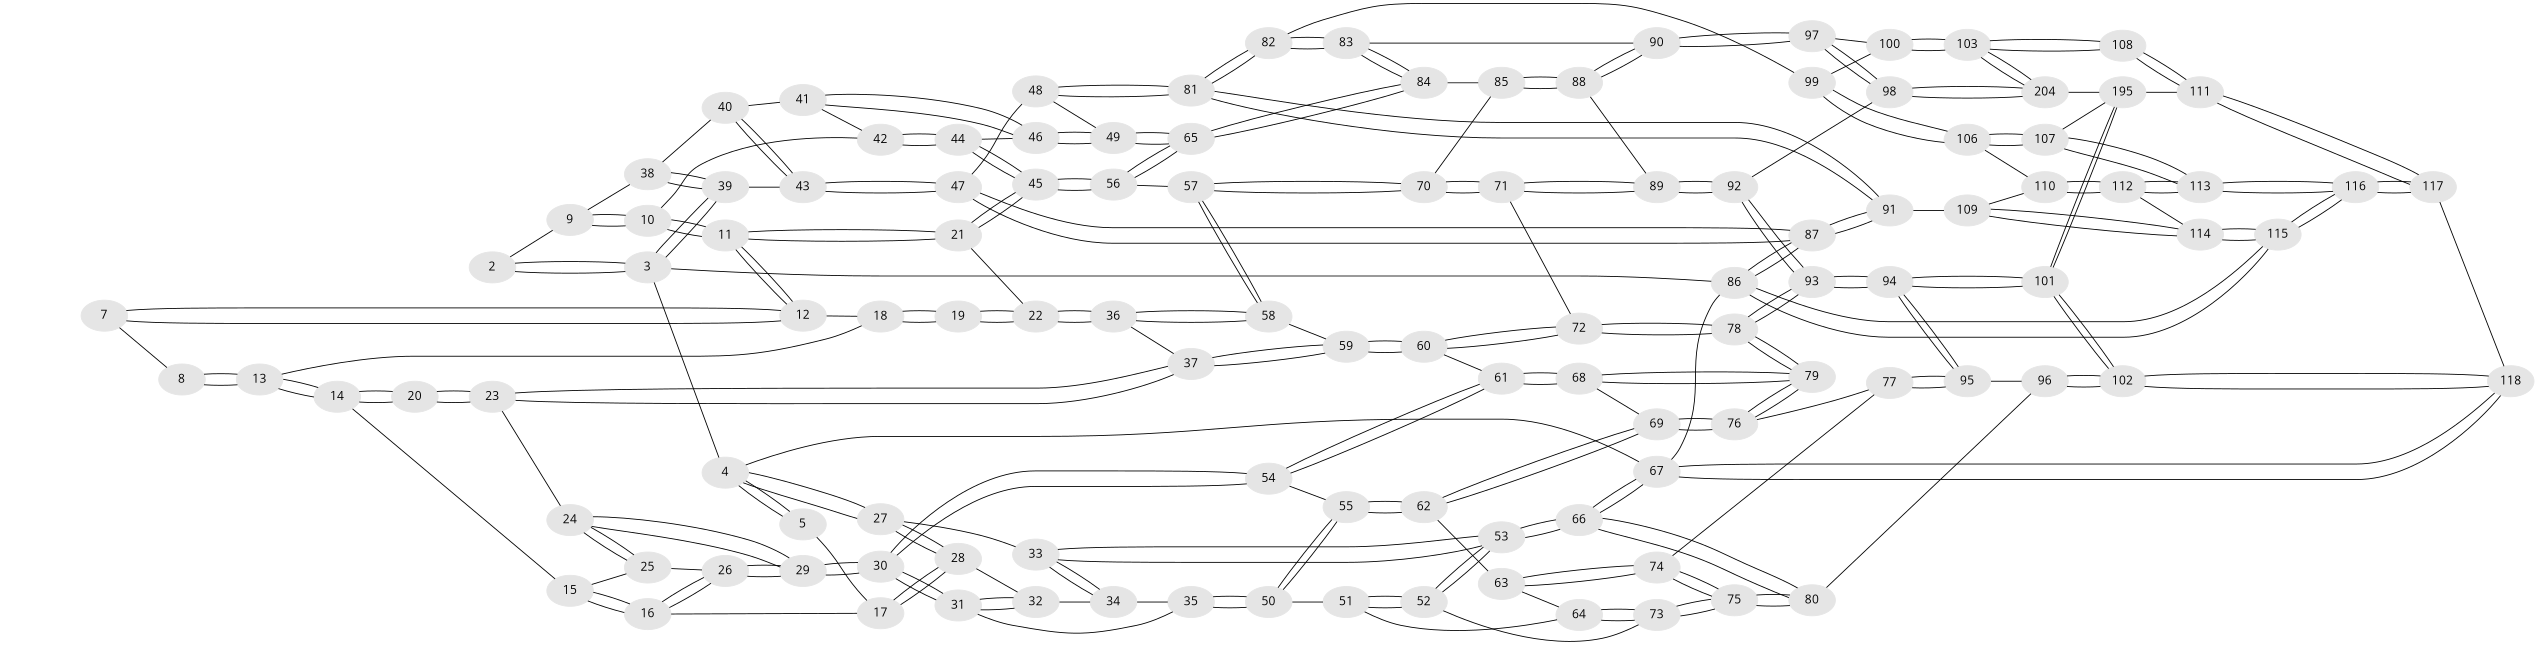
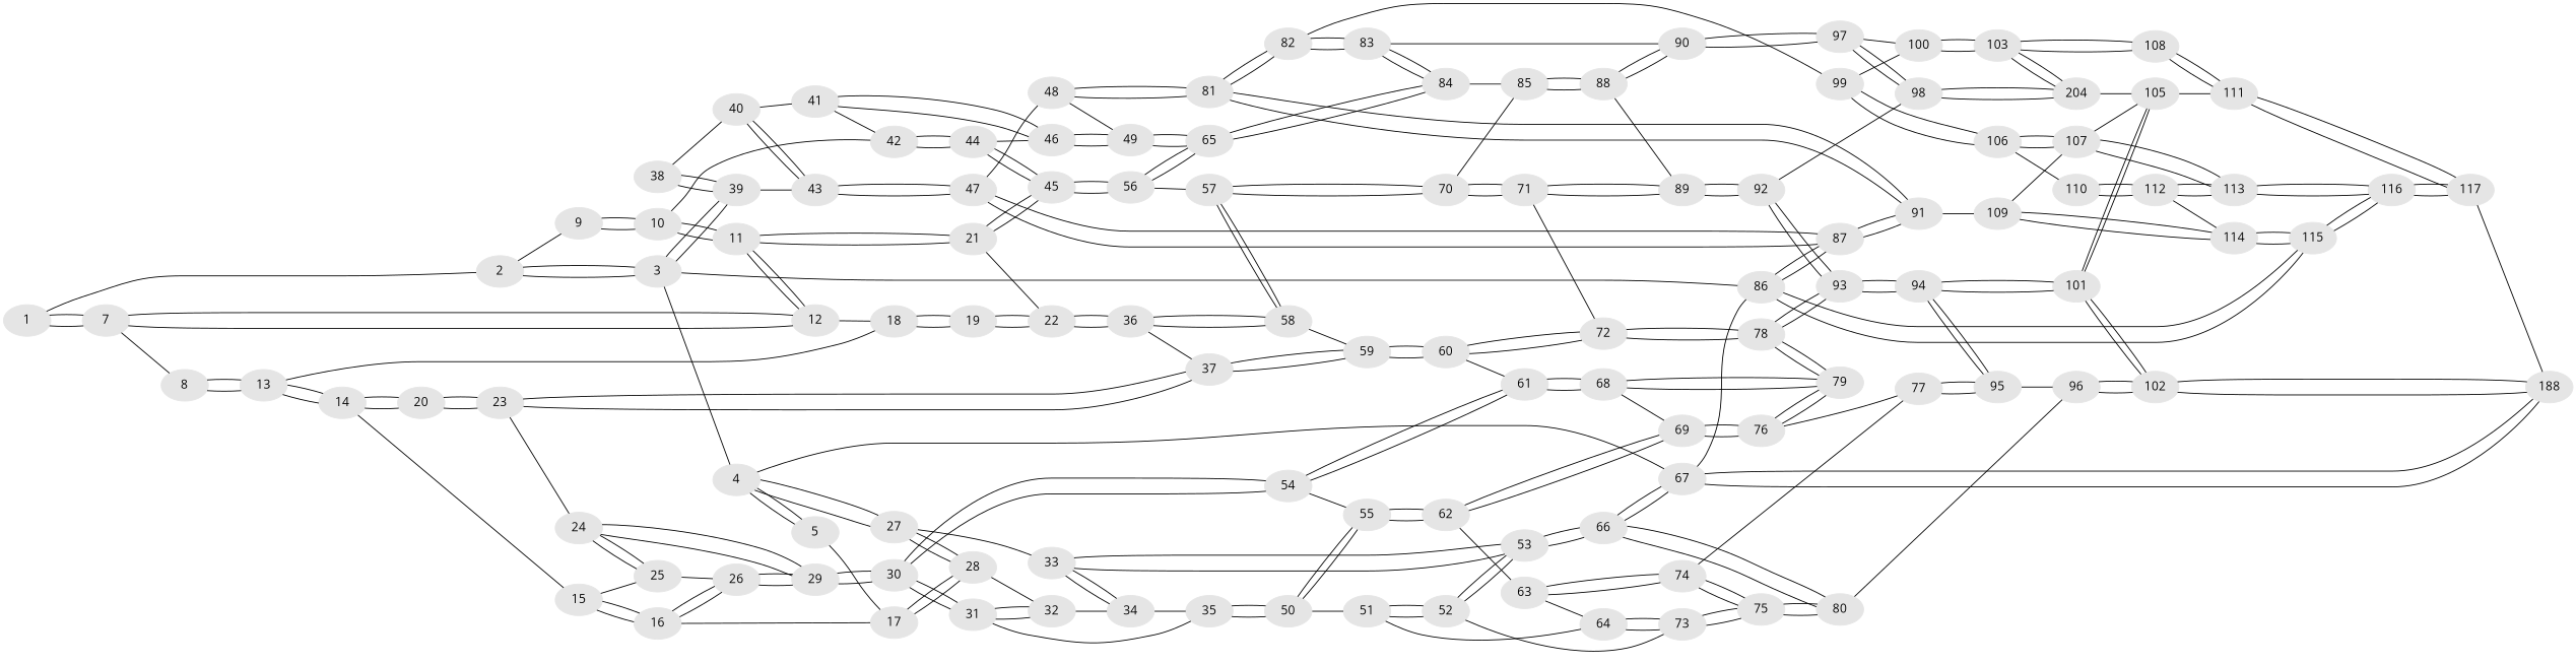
  graph {
    fontname="Open Sans"
    rankdir=LR
    node [color=gray90 fontname="Open Sans" style=filled]
    edge [fontname="Open Sans"]
+   1
    2
    7
    3
    9
    8
    12
    4
    39
    86
    10
    38
    5
    27
    67
    43
    87
    115
    17
    28
    33
-   118
+   118 [label=188]
    13
    18
    14
    11
    42
    40
    21
    44
    22
    45
    19
    15
    20
    16
    25
    23
    26
    29
    32
    36
    24
    37
    56
    58
    59
    30
    34
    53
    31
    54
    35
    55
    61
    50
    66
    51
    60
    41
    47
    46
    49
    48
    65
    57
    81
    91
    82
    84
    52
    64
    62
    73
    75
    80
    68
    63
    69
    70
    71
    85
    72
    78
    79
    74
    76
    77
    96
    89
    88
    92
    93
    95
    94
    102
    83
    99
    109
    90
    100
    106
    97
    116
    98
    110
    114
    n108 [label=204]
    101
-   105 [label=195]
+   105
    103
    107
    108
    111
    117
    113
    112
+   1 -- 2
+   1 -- 7
+   1 -- 7
    2 -- 3
    2 -- 3
    2 -- 9
    7 -- 8
    7 -- 12
    7 -- 12
    3 -- 4
    3 -- 39
    3 -- 39
    3 -- 86
    9 -- 10
    9 -- 10
-   9 -- 38
    8 -- 13
    8 -- 13
    12 -- 18
    4 -- 5
    4 -- 5
    4 -- 27
    4 -- 27
    4 -- 67
    39 -- 43
    86 -- 87
    86 -- 87
    86 -- 115
    86 -- 115
    10 -- 11
    10 -- 11
    10 -- 42
    38 -- 39
    38 -- 39
    38 -- 40
    5 -- 17
    27 -- 28
    27 -- 28
    27 -- 33
    67 -- 86
    67 -- 118
    67 -- 118
    43 -- 47
    43 -- 47
    87 -- 91
    87 -- 91
    115 -- 116
    115 -- 116
    17 -- 28
    17 -- 28
    28 -- 32
    33 -- 34
    33 -- 34
    33 -- 53
    33 -- 53
    13 -- 18
    13 -- 14
    13 -- 14
    18 -- 19
    18 -- 19
    14 -- 15
    14 -- 20
    14 -- 20
    11 -- 12
    11 -- 12
    11 -- 21
    11 -- 21
    42 -- 44
    42 -- 44
    40 -- 43
    40 -- 43
    40 -- 41
    21 -- 22
    21 -- 45
    21 -- 45
    44 -- 45
    44 -- 45
    44 -- 46
    22 -- 36
    22 -- 36
    45 -- 56
    45 -- 56
    19 -- 22
    19 -- 22
    15 -- 16
    15 -- 16
    15 -- 25
    20 -- 23
    20 -- 23
    16 -- 17
    16 -- 26
    16 -- 26
    25 -- 26
    23 -- 24
    23 -- 37
    23 -- 37
    26 -- 29
    26 -- 29
    29 -- 30
    29 -- 30
    32 -- 34
    36 -- 37
    36 -- 58
    36 -- 58
    24 -- 25
    24 -- 25
    24 -- 29
    24 -- 29
    37 -- 59
    37 -- 59
    56 -- 65
    56 -- 65
    56 -- 57
    58 -- 59
    59 -- 60
    59 -- 60
    30 -- 31
    30 -- 31
    30 -- 54
    30 -- 54
    34 -- 35
    53 -- 66
    53 -- 66
    31 -- 32
    31 -- 32
    31 -- 35
    54 -- 55
    54 -- 61
    54 -- 61
    35 -- 50
    35 -- 50
    55 -- 62
    55 -- 62
    61 -- 68
    61 -- 68
    50 -- 55
    50 -- 55
    50 -- 51
    66 -- 67
    66 -- 67
    66 -- 80
    66 -- 80
    51 -- 52
    51 -- 52
    51 -- 64
    60 -- 61
    60 -- 72
    60 -- 72
    41 -- 42
    41 -- 46
    41 -- 46
    47 -- 87
    47 -- 87
    47 -- 48
    46 -- 49
    46 -- 49
    49 -- 65
    49 -- 65
    48 -- 49
    48 -- 81
    48 -- 81
    65 -- 84
    65 -- 84
    57 -- 58
    57 -- 58
    57 -- 70
    57 -- 70
    81 -- 91
    81 -- 91
    81 -- 82
    81 -- 82
    91 -- 109
    82 -- 83
    82 -- 83
    82 -- 99
    84 -- 85
    52 -- 53
    52 -- 53
    52 -- 73
    64 -- 73
    64 -- 73
    62 -- 63
    62 -- 69
    62 -- 69
    73 -- 75
    73 -- 75
    75 -- 80
    75 -- 80
    80 -- 96
    68 -- 69
    68 -- 79
    68 -- 79
    63 -- 64
    63 -- 74
    63 -- 74
    69 -- 76
    69 -- 76
    70 -- 71
    70 -- 71
    70 -- 85
    71 -- 72
    71 -- 89
    71 -- 89
    85 -- 88
    85 -- 88
    72 -- 78
    72 -- 78
    78 -- 79
    78 -- 79
    78 -- 93
    78 -- 93
    74 -- 75
    74 -- 75
    74 -- 77
    76 -- 79
    76 -- 79
    76 -- 77
    77 -- 95
    77 -- 95
    96 -- 102
    96 -- 102
    89 -- 92
    89 -- 92
    88 -- 89
    88 -- 90
    88 -- 90
    92 -- 93
    92 -- 93
    92 -- 98
    93 -- 94
    93 -- 94
    95 -- 96
    94 -- 95
    94 -- 95
    94 -- 101
    94 -- 101
    102 -- 118
    102 -- 118
    83 -- 84
    83 -- 84
    83 -- 90
    99 -- 100
    99 -- 106
    99 -- 106
-   109 -- 110
+   109 -- 107
    109 -- 114
    109 -- 114
    90 -- 97
    90 -- 97
    100 -- 103
    100 -- 103
    106 -- 110
    106 -- 107
    106 -- 107
    97 -- 100
    97 -- 98
    97 -- 98
    116 -- 117
    116 -- 117
    98 -- n108
    98 -- n108
    110 -- 112
    110 -- 112
    114 -- 115
    114 -- 115
    n108 -- 105
    101 -- 102
    101 -- 102
    101 -- 105
    101 -- 105
    105 -- 111
    103 -- n108
    103 -- n108
    103 -- 108
    103 -- 108
    107 -- 105
    107 -- 113
    107 -- 113
    108 -- 111
    108 -- 111
    111 -- 117
    111 -- 117
    117 -- 118
    113 -- 116
    113 -- 116
    112 -- 114
    112 -- 113
    112 -- 113
  }
